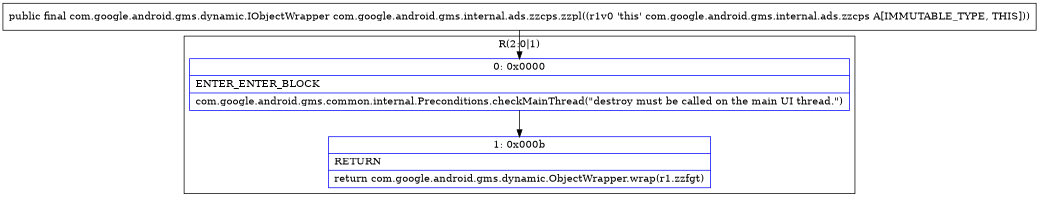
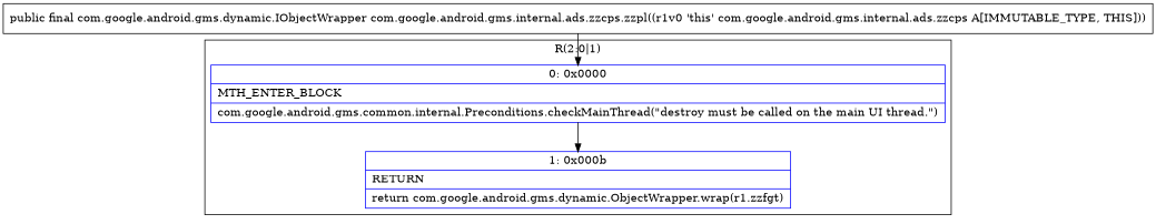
  digraph {
    node [color=blue shape=record]
-   n1 [label="{0\:\ 0x0000|ENTER_ENTER_BLOCK\l|com.google.android.gms.common.internal.Preconditions.checkMainThread(\"destroy must be called on the main UI thread.\")\l}"]
+   n1 [label="{0\:\ 0x0000|MTH_ENTER_BLOCK\l|com.google.android.gms.common.internal.Preconditions.checkMainThread(\"destroy must be called on the main UI thread.\")\l}"]
    n2 [label="{1\:\ 0x000b|RETURN\l|return com.google.android.gms.dynamic.ObjectWrapper.wrap(r1.zzfgt)\l}"]
    n3 [label="{public final com.google.android.gms.dynamic.IObjectWrapper com.google.android.gms.internal.ads.zzcps.zzpl((r1v0 'this' com.google.android.gms.internal.ads.zzcps A[IMMUTABLE_TYPE, THIS])) }" color=""]
    subgraph cluster_1 {
      label="R(2:0|1)"
      n1
      n2
    }
    n1 -> n2
    n3 -> n1
  }
